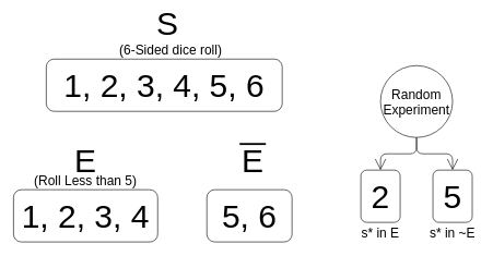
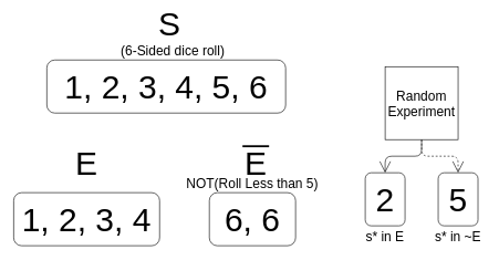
  <mxCell id="0" />
  <mxCell id="1" parent="0" />
  <mxCell id="2" value="1, 2, 3, 4" style="rounded=1;whiteSpace=wrap;html=1;fontSize=50;strokeColor=#000000;" vertex="1" parent="1"><mxGeometry x="20" y="290" width="220" height="80" as="geometry" /></mxCell>
- <mxCell id="3" value="5, 6" style="rounded=1;whiteSpace=wrap;html=1;fontSize=50;strokeColor=#000000;" vertex="1" parent="1"><mxGeometry x="315" y="290" width="130" height="80" as="geometry" /></mxCell>
+ <mxCell id="3" value="6, 6" style="rounded=1;whiteSpace=wrap;html=1;fontSize=50;strokeColor=#000000;" vertex="1" parent="1"><mxGeometry x="315" y="290" width="130" height="80" as="geometry" /></mxCell>
  <mxCell id="4" value="E" style="text;html=1;strokeColor=none;fillColor=none;align=center;verticalAlign=middle;whiteSpace=wrap;rounded=0;fontSize=50;" vertex="1" parent="1"><mxGeometry x="100" y="230" width="60" height="30" as="geometry" /></mxCell>
  <mxCell id="5" value="E" style="text;html=1;strokeColor=none;fillColor=none;align=center;verticalAlign=middle;whiteSpace=wrap;rounded=0;fontSize=50;" vertex="1" parent="1"><mxGeometry x="355" y="230" width="60" height="30" as="geometry" /></mxCell>
  <mxCell id="6" value="" style="endArrow=none;html=1;fontSize=50;strokeWidth=3;strokeColor=#000000;" edge="1" parent="1"><mxGeometry width="50" height="50" relative="1" as="geometry"><mxPoint x="365" y="220" as="sourcePoint" /><mxPoint x="405" y="220" as="targetPoint" /></mxGeometry></mxCell>
  <mxCell id="7" value="S" style="text;html=1;strokeColor=none;fillColor=none;align=center;verticalAlign=middle;whiteSpace=wrap;rounded=0;fontSize=50;" vertex="1" parent="1"><mxGeometry x="225" y="20" width="60" height="30" as="geometry" /></mxCell>
  <mxCell id="8" value="1, 2, 3, 4, 5, 6" style="rounded=1;whiteSpace=wrap;html=1;fontSize=50;strokeColor=#000000;" vertex="1" parent="1"><mxGeometry x="70" y="90" width="360" height="80" as="geometry" /></mxCell>
  <mxCell id="9" value="(6-Sided dice roll)" style="text;html=1;strokeColor=none;fillColor=none;align=center;verticalAlign=middle;whiteSpace=wrap;rounded=0;fontSize=20;" vertex="1" parent="1"><mxGeometry x="125" y="60" width="270" height="30" as="geometry" /></mxCell>
- <mxCell id="10" value="(Roll Less than 5)" style="text;html=1;strokeColor=none;fillColor=none;align=center;verticalAlign=middle;whiteSpace=wrap;rounded=0;fontSize=20;" vertex="1" parent="1"><mxGeometry x="35" y="260" width="190" height="30" as="geometry" /></mxCell>
+ <mxCell id="11" value="NOT(Roll Less than 5)" style="text;html=1;strokeColor=none;fillColor=none;align=center;verticalAlign=middle;whiteSpace=wrap;rounded=0;fontSize=20;" vertex="1" parent="1"><mxGeometry x="270" y="260" width="220" height="30" as="geometry" /></mxCell>
  <mxCell id="12" style="edgeStyle=orthogonalEdgeStyle;html=1;exitX=0.5;exitY=1;exitDx=0;exitDy=0;entryX=0.5;entryY=0;entryDx=0;entryDy=0;fontSize=20;endArrow=open;endFill=0;endSize=15;" edge="1" parent="1" source="14" target="15"><mxGeometry relative="1" as="geometry" /></mxCell>
- <mxCell id="13" style="edgeStyle=orthogonalEdgeStyle;html=1;exitX=0.5;exitY=1;exitDx=0;exitDy=0;entryX=0.5;entryY=0;entryDx=0;entryDy=0;fontSize=20;endArrow=open;endFill=0;endSize=15;" edge="1" parent="1" source="14" target="16"><mxGeometry relative="1" as="geometry" /></mxCell>
- <mxCell id="14" value="Random&lt;br&gt;Experiment" style="ellipse;whiteSpace=wrap;html=1;aspect=fixed;fontSize=20;strokeColor=#000000;" vertex="1" parent="1"><mxGeometry x="580" y="100" width="110" height="110" as="geometry" /></mxCell>
+ <mxCell id="13" style="edgeStyle=orthogonalEdgeStyle;html=1;exitX=0.5;exitY=1;exitDx=0;exitDy=0;entryX=0.5;entryY=0;entryDx=0;entryDy=0;fontSize=20;endArrow=open;endFill=0;endSize=15;dashed=1;" edge="1" parent="1" source="14" target="16"><mxGeometry relative="1" as="geometry" /></mxCell>
+ <mxCell id="14" value="Random&lt;br&gt;Experiment" style="whiteSpace=wrap;html=1;aspect=fixed;fontSize=20;strokeColor=#000000;rounded=0;" vertex="1" parent="1"><mxGeometry x="580" y="100" width="110" height="110" as="geometry" /></mxCell>
  <mxCell id="15" value="2" style="rounded=1;whiteSpace=wrap;html=1;fontSize=50;strokeColor=#000000;" vertex="1" parent="1"><mxGeometry x="550" y="260" width="60" height="80" as="geometry" /></mxCell>
  <mxCell id="16" value="5" style="rounded=1;whiteSpace=wrap;html=1;fontSize=50;strokeColor=#000000;" vertex="1" parent="1"><mxGeometry x="660" y="260" width="60" height="80" as="geometry" /></mxCell>
  <mxCell id="17" value="s* in E" style="text;html=1;strokeColor=none;fillColor=none;align=center;verticalAlign=middle;whiteSpace=wrap;rounded=0;fontSize=20;" vertex="1" parent="1"><mxGeometry x="540" y="340" width="80" height="30" as="geometry" /></mxCell>
  <mxCell id="18" value="s* in ~E" style="text;html=1;strokeColor=none;fillColor=none;align=center;verticalAlign=middle;whiteSpace=wrap;rounded=0;fontSize=20;" vertex="1" parent="1"><mxGeometry x="650" y="340" width="80" height="30" as="geometry" /></mxCell>
